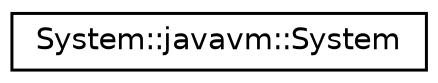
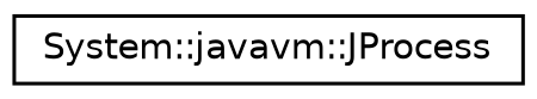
  digraph {
    rankdir=TB
-   n1 [color=black fillcolor=white fontname=Helvetica fontsize=10 height=0.2 label="System::javavm::System" shape=record style=filled width=0.4]
+   n1 [color=black fillcolor=white fontname=Helvetica fontsize=10 height=0.2 label="System::javavm::JProcess" shape=record style=filled width=0.4]
  }
